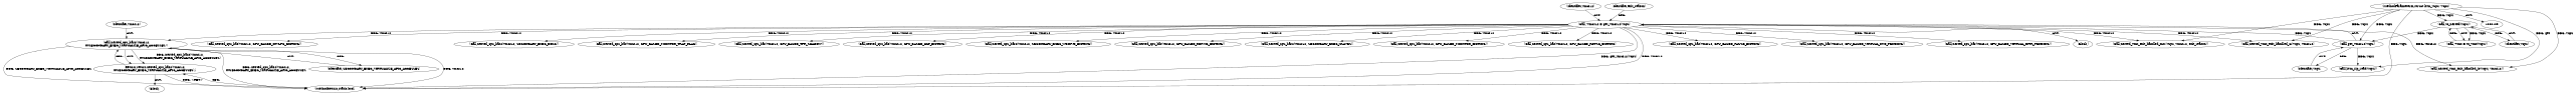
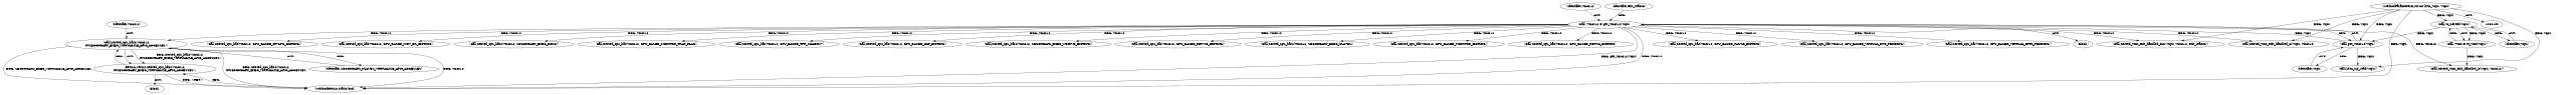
  digraph {
    n1 [label="(Call,nested_cpu_has2(vmcs12,\n\t\t\tSECONDARY_EXEC_VIRTUALIZE_APIC_ACCESSES))"]
    n2 [label="(Return,return nested_cpu_has2(vmcs12,\n\t\t\tSECONDARY_EXEC_VIRTUALIZE_APIC_ACCESSES);)"]
    n3 [label="(MethodReturn,static bool)"]
-   n4 [label="(Identifier,SECONDARY_EXEC_VIRTUALIZE_APIC_ACCESSES)"]
+   n4 [label="(Identifier,SECONDARY_XSAVES_VIRTUALIZE_APIC_ACCESSES)"]
    n5 [label="(Block,)"]
    n6 [label="(Call,*vmcs12 = get_vmcs12(vcpu))"]
    n7 [label="(Call,get_vmcs12(vcpu))"]
    n8 [label="(Call,nested_cpu_has(vmcs12, CPU_BASED_PAUSE_EXITING))"]
    n9 [label="(Call,nested_cpu_has(vmcs12, CPU_BASED_VIRTUAL_NMI_PENDING))"]
    n10 [label="(Call,nested_cpu_has(vmcs12, CPU_BASED_VIRTUAL_INTR_PENDING))"]
    n11 [label="(Block,)"]
    n12 [label="(Call,nested_cpu_has(vmcs12, CPU_BASED_INVLPG_EXITING))"]
    n13 [label="(Call,nested_vmx_exit_handled_cr(vcpu, vmcs12))"]
+   n14 [label="(Call,nested_cpu_has(vmcs12, CPU_BASED_MOV_DR_EXITING))"]
    n15 [label="(Call,nested_cpu_has2(vmcs12, SECONDARY_EXEC_DESC))"]
    n16 [label="(Call,nested_vmx_exit_handled_io(vcpu, vmcs12))"]
    n17 [label="(Call,nested_cpu_has(vmcs12, CPU_BASED_MONITOR_TRAP_FLAG))"]
    n18 [label="(Call,nested_cpu_has(vmcs12, CPU_BASED_TPR_SHADOW))"]
    n19 [label="(Call,nested_cpu_has(vmcs12, CPU_BASED_HLT_EXITING))"]
    n20 [label="(Call,nested_cpu_has2(vmcs12, SECONDARY_EXEC_WBINVD_EXITING))"]
    n21 [label="(Call,nested_cpu_has(vmcs12, CPU_BASED_RDPMC_EXITING))"]
    n22 [label="(Call,nested_vmx_exit_handled_msr(vcpu, vmcs12, exit_reason))"]
    n23 [label="(Call,nested_cpu_has2(vmcs12, SECONDARY_EXEC_XSAVES))"]
    n24 [label="(Call,nested_cpu_has(vmcs12, CPU_BASED_MONITOR_EXITING))"]
    n25 [label="(Call,nested_cpu_has(vmcs12, CPU_BASED_RDTSC_EXITING))"]
    n26 [label="(Call,kvm_rip_read(vcpu))"]
    n27 [label="(Identifier,vcpu)"]
    n28 [label="(Call,to_nested(vcpu))"]
    n29 [label="(Call,*vmx = to_vmx(vcpu))"]
    n30 [label="(Identifier,vcpu)"]
    n31 [label="(MethodParameterIn,struct kvm_vcpu *vcpu)"]
    1000105
    n33 [label="(Identifier,vmcs12)"]
    n34 [label="(Identifier,exit_reason)"]
    n35 [label="(Identifier,vmcs12)"]
    n1 -> n2 [label="AST: "]
    n1 -> n2 [label="DDG: nested_cpu_has2(vmcs12,\n\t\t\tSECONDARY_EXEC_VIRTUALIZE_APIC_ACCESSES)"]
    n1 -> n3 [label="DDG: nested_cpu_has2(vmcs12,\n\t\t\tSECONDARY_EXEC_VIRTUALIZE_APIC_ACCESSES)"]
    n1 -> n3 [label="DDG: vmcs12"]
    n1 -> n3 [label="DDG: SECONDARY_EXEC_VIRTUALIZE_APIC_ACCESSES"]
    n1 -> n4 [label="CFG: "]
    n2 -> n1 [label="CFG: "]
    n2 -> n3 [label="DDG: <RET>"]
    n2 -> n5 [label="AST: "]
    n3 -> n2 [label="CFG: "]
    n4 -> n1 [label="AST: "]
    n6 -> n1 [label="DDG: vmcs12"]
    n6 -> n3 [label="DDG: get_vmcs12(vcpu)"]
    n6 -> n3 [label="DDG: vmcs12"]
+   n6 -> n7 [label="CFG: "]
    n6 -> n8 [label="DDG: vmcs12"]
    n6 -> n9 [label="DDG: vmcs12"]
    n6 -> n10 [label="DDG: vmcs12"]
    n6 -> n11 [label="AST: "]
    n6 -> n12 [label="DDG: vmcs12"]
    n6 -> n13 [label="DDG: vmcs12"]
+   n6 -> n14 [label="DDG: vmcs12"]
    n6 -> n15 [label="DDG: vmcs12"]
    n6 -> n16 [label="DDG: vmcs12"]
    n6 -> n17 [label="DDG: vmcs12"]
    n6 -> n18 [label="DDG: vmcs12"]
    n6 -> n19 [label="DDG: vmcs12"]
    n6 -> n20 [label="DDG: vmcs12"]
    n6 -> n21 [label="DDG: vmcs12"]
    n6 -> n22 [label="DDG: vmcs12"]
    n6 -> n23 [label="DDG: vmcs12"]
    n6 -> n24 [label="DDG: vmcs12"]
    n6 -> n25 [label="DDG: vmcs12"]
    n7 -> n6 [label="AST: "]
    n7 -> n6 [label="DDG: vcpu"]
    n7 -> n26 [label="DDG: vcpu"]
    n7 -> n27 [label="CFG: "]
    n27 -> n7 [label="AST: "]
    n28 -> n7 [label="DDG: vcpu"]
    n28 -> n29 [label="AST: "]
    n28 -> n29 [label="DDG: vcpu"]
    n28 -> n30 [label="CFG: "]
    n29 -> n28 [label="CFG: "]
    n30 -> n28 [label="AST: "]
    n31 -> n3 [label="DDG: vcpu"]
    n31 -> n7 [label="DDG: vcpu"]
    n31 -> n13 [label="DDG: vcpu"]
-   n31 -> n16 [label="DDG: vcpu"]
+   n29 -> n16 [label="DDG: vcpu"]
    n31 -> n22 [label="DDG: vcpu"]
-   n31 -> n26 [label="DDG: get"]
+   n31 -> n26 [label="DDG: vcpu"]
    n31 -> n28 [label="DDG: vcpu"]
    n31 -> 1000105 [label="AST: "]
    n33 -> n6 [label="AST: "]
    n34 -> n6 [label="CFG: "]
    n35 -> n1 [label="AST: "]
  }
